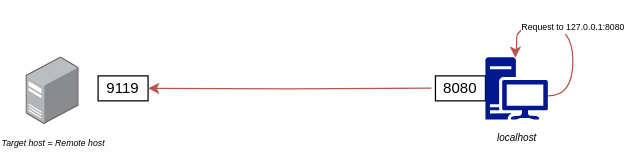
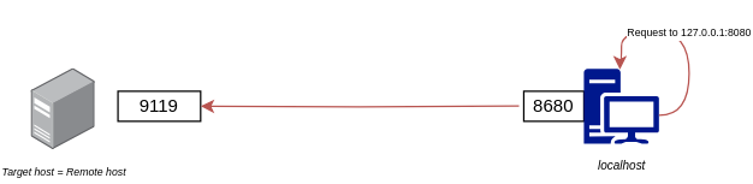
  <mxCell id="0" />
  <mxCell id="1" parent="0" />
  <mxCell id="2" value="&lt;i&gt;&lt;font style=&quot;font-size: 7px;&quot;&gt;Target host = Remote host&lt;/font&gt;&lt;/i&gt;" style="image;points=[];aspect=fixed;html=1;align=center;shadow=0;dashed=0;image=img/lib/allied_telesis/computer_and_terminals/Server_Desktop.svg;" vertex="1" parent="1"><mxGeometry x="20.4" y="45" width="42.6" height="54" as="geometry" /></mxCell>
- <mxCell id="3" value="9119" style="rounded=0;whiteSpace=wrap;html=1;" vertex="1" parent="1"><mxGeometry x="78" y="60" width="40" height="20" as="geometry" /></mxCell>
+ <mxCell id="3" value="9119" style="rounded=0;whiteSpace=wrap;html=1;" vertex="1" parent="1"><mxGeometry x="78" y="60" width="55" height="20" as="geometry" /></mxCell>
  <mxCell id="4" style="edgeStyle=orthogonalEdgeStyle;rounded=0;orthogonalLoop=1;jettySize=auto;html=1;exitX=1;exitY=0.5;exitDx=0;exitDy=0;entryX=1;entryY=0.5;entryDx=0;entryDy=0;fillColor=#f8cecc;strokeColor=#b85450;" edge="1" parent="1" target="3"><mxGeometry relative="1" as="geometry"><mxPoint x="344.84" y="69.86" as="sourcePoint" /></mxGeometry></mxCell>
- <mxCell id="5" value="8080" style="rounded=0;whiteSpace=wrap;html=1;" vertex="1" parent="1"><mxGeometry x="348" y="60" width="40" height="20" as="geometry" /></mxCell>
+ <mxCell id="5" value="8680" style="rounded=0;whiteSpace=wrap;html=1;" vertex="1" parent="1"><mxGeometry x="348" y="60" width="40" height="20" as="geometry" /></mxCell>
  <mxCell id="6" value="&lt;i style=&quot;font-size: 8px;&quot;&gt;localhost&lt;/i&gt;" style="sketch=0;aspect=fixed;pointerEvents=1;shadow=0;dashed=0;html=1;strokeColor=none;labelPosition=center;verticalLabelPosition=bottom;verticalAlign=top;align=center;fillColor=#00188D;shape=mxgraph.mscae.enterprise.workstation_client" vertex="1" parent="1"><mxGeometry x="388" y="45" width="50" height="50" as="geometry" /></mxCell>
  <mxCell id="7" value="Request to 127.0.0.1:8080" style="edgeStyle=orthogonalEdgeStyle;rounded=0;orthogonalLoop=1;jettySize=auto;html=1;entryX=0.48;entryY=0.01;entryDx=0;entryDy=0;entryPerimeter=0;curved=1;fillColor=#f8cecc;strokeColor=#b85450;fontSize=7;" edge="1" parent="1" target="6"><mxGeometry relative="1" as="geometry"><mxPoint x="458" y="55" as="targetPoint" /><Array as="points"><mxPoint x="458" y="76" /><mxPoint x="458" y="20" /><mxPoint x="413" y="20" /><mxPoint x="413" y="40" /><mxPoint x="412" y="40" /></Array><mxPoint x="438" y="76" as="sourcePoint" /></mxGeometry></mxCell>
